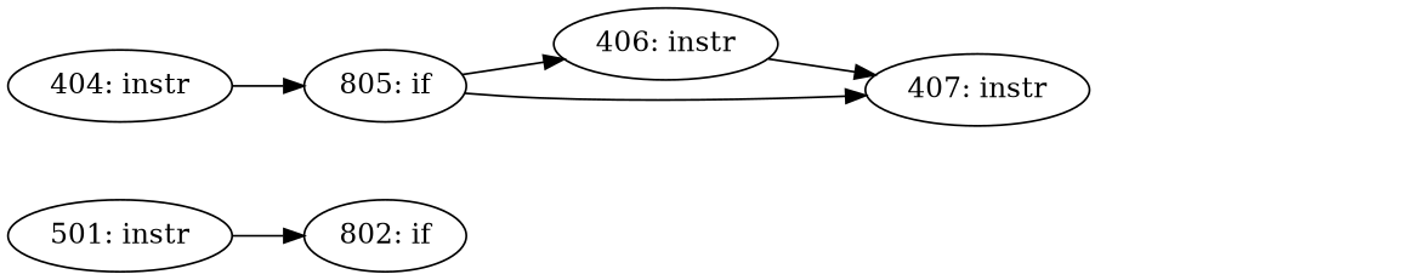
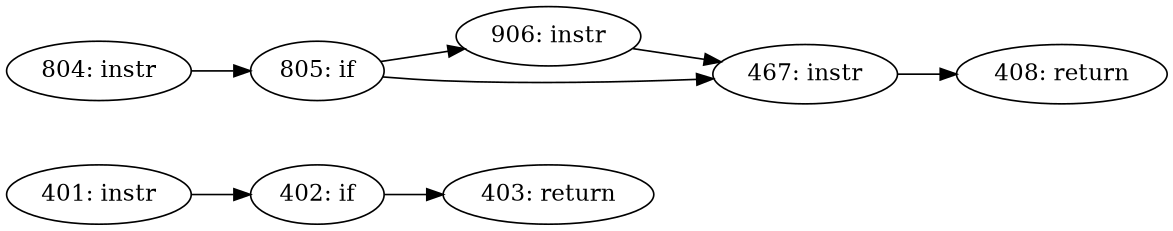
  digraph {
    rankdir=LR
-   n1 [label="501: instr"]
-   n2 [label="802: if"]
-   n4 [label="404: instr"]
+   n1 [label="401: instr"]
+   n2 [label="402: if"]
+   n3 [label="403: return"]
+   n4 [label="804: instr"]
    n5 [label="805: if"]
-   n6 [label="406: instr"]
-   n7 [label="407: instr"]
+   n6 [label="906: instr"]
+   n7 [label="467: instr"]
+   n8 [label="408: return"]
    n1 -> n2
+   n2 -> n3
    n4 -> n5
    n5 -> n6
    n5 -> n7
    n6 -> n7
+   n7 -> n8
  }
